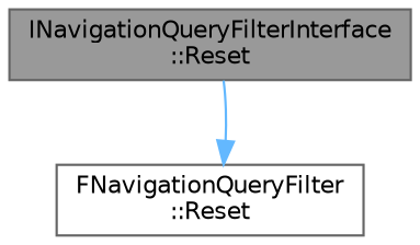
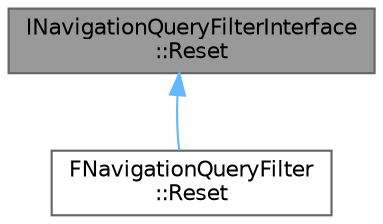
  digraph {
    rankdir=TB
    node [fontname=Helvetica fontsize=10 shape=box style=filled]
    n1 [color=gray40 fillcolor=grey60 fontcolor=black height=0.2 label="INavigationQueryFilterInterface\l::Reset" width=0.4]
    n2 [color=grey40 fillcolor=white height=0.2 label="FNavigationQueryFilter\l::Reset" width=0.4]
-   n2 -> n1 [color=steelblue1 dir=back fontname=Helvetica fontsize=10 labelfontname=Helvetica labelfontsize=10 style=solid]
+   n1 -> n2 [color=steelblue1 dir=back fontname=Helvetica fontsize=10 labelfontname=Helvetica labelfontsize=10 style=solid]
  }
